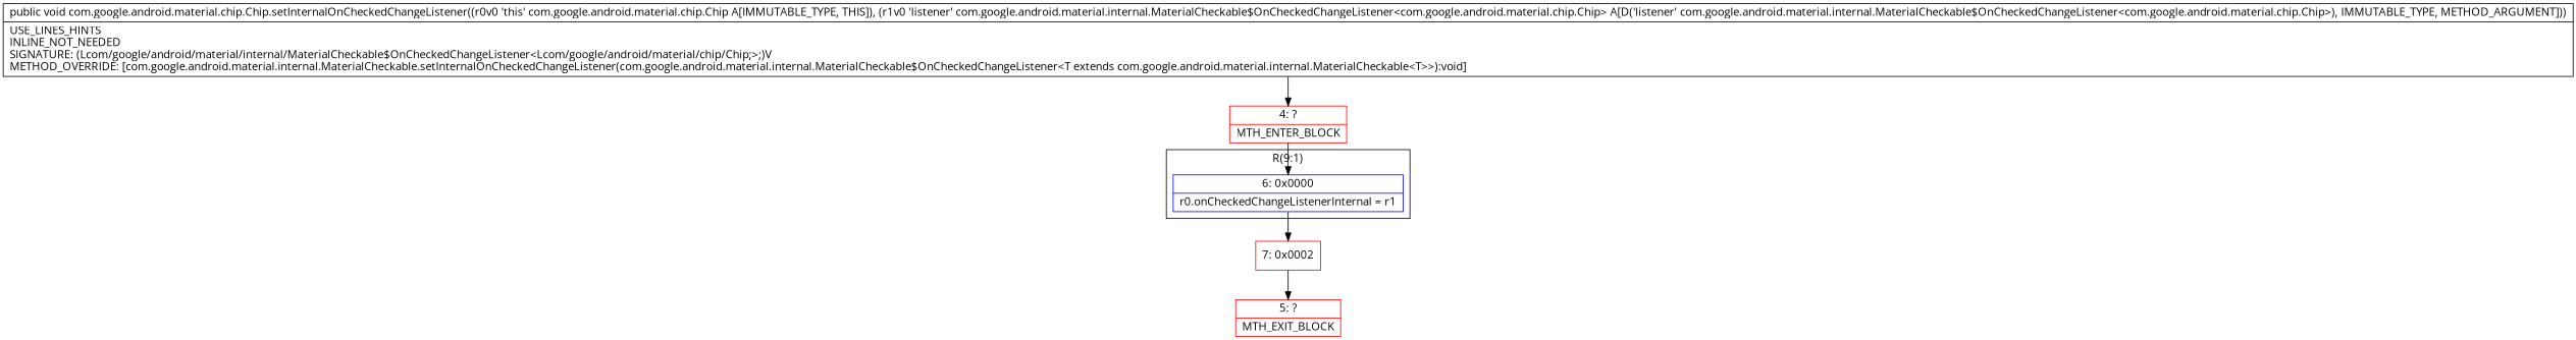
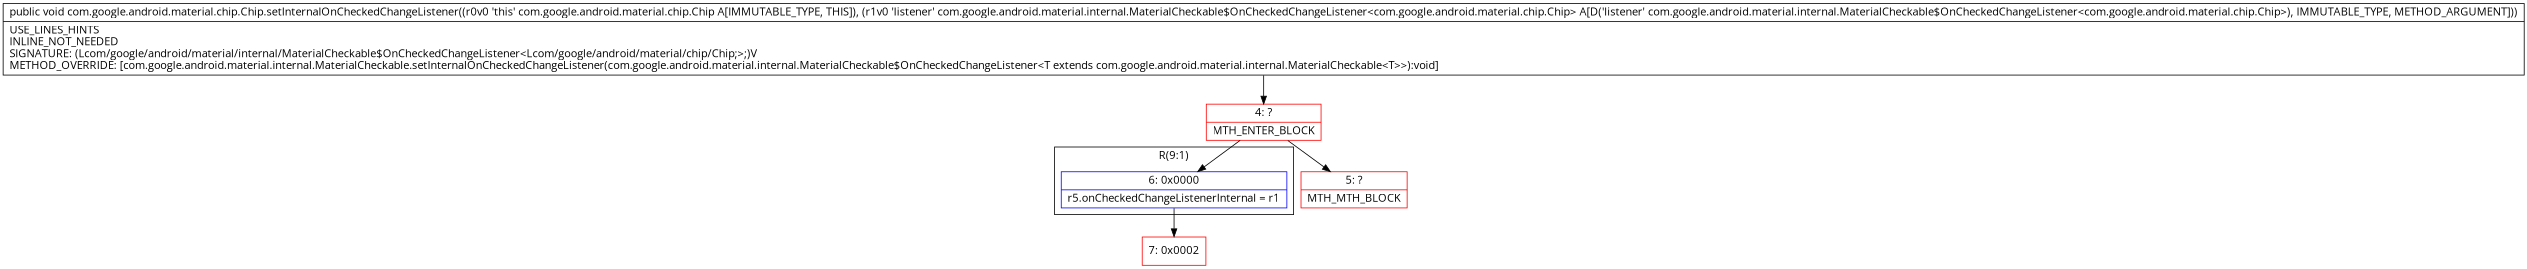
  digraph {
    fontname="Open Sans"
    node [color=red fontname="Open Sans" shape=record]
    edge [fontname="Open Sans"]
-   n1 [color=blue label="{6\:\ 0x0000|r0.onCheckedChangeListenerInternal = r1\l}"]
+   n1 [color=blue label="{6\:\ 0x0000|r5.onCheckedChangeListenerInternal = r1\l}"]
    n2 [label="{7\:\ 0x0002}"]
-   n3 [label="{5\:\ ?|MTH_EXIT_BLOCK\l}"]
+   n3 [label="{5\:\ ?|MTH_MTH_BLOCK\l}"]
    n4 [label="{4\:\ ?|MTH_ENTER_BLOCK\l}"]
    n5 [label="{public void com.google.android.material.chip.Chip.setInternalOnCheckedChangeListener((r0v0 'this' com.google.android.material.chip.Chip A[IMMUTABLE_TYPE, THIS]), (r1v0 'listener' com.google.android.material.internal.MaterialCheckable$OnCheckedChangeListener\<com.google.android.material.chip.Chip\> A[D('listener' com.google.android.material.internal.MaterialCheckable$OnCheckedChangeListener\<com.google.android.material.chip.Chip\>), IMMUTABLE_TYPE, METHOD_ARGUMENT]))  | USE_LINES_HINTS\lINLINE_NOT_NEEDED\lSIGNATURE: (Lcom\/google\/android\/material\/internal\/MaterialCheckable$OnCheckedChangeListener\<Lcom\/google\/android\/material\/chip\/Chip;\>;)V\lMETHOD_OVERRIDE: [com.google.android.material.internal.MaterialCheckable.setInternalOnCheckedChangeListener(com.google.android.material.internal.MaterialCheckable$OnCheckedChangeListener\<T extends com.google.android.material.internal.MaterialCheckable\<T\>\>):void]\l}" color=""]
    subgraph cluster_1 {
      label="R(9:1)"
      n1
    }
    n1 -> n2
-   n2 -> n3
+   n4 -> n3
    n4 -> n1
    n5 -> n4
  }
